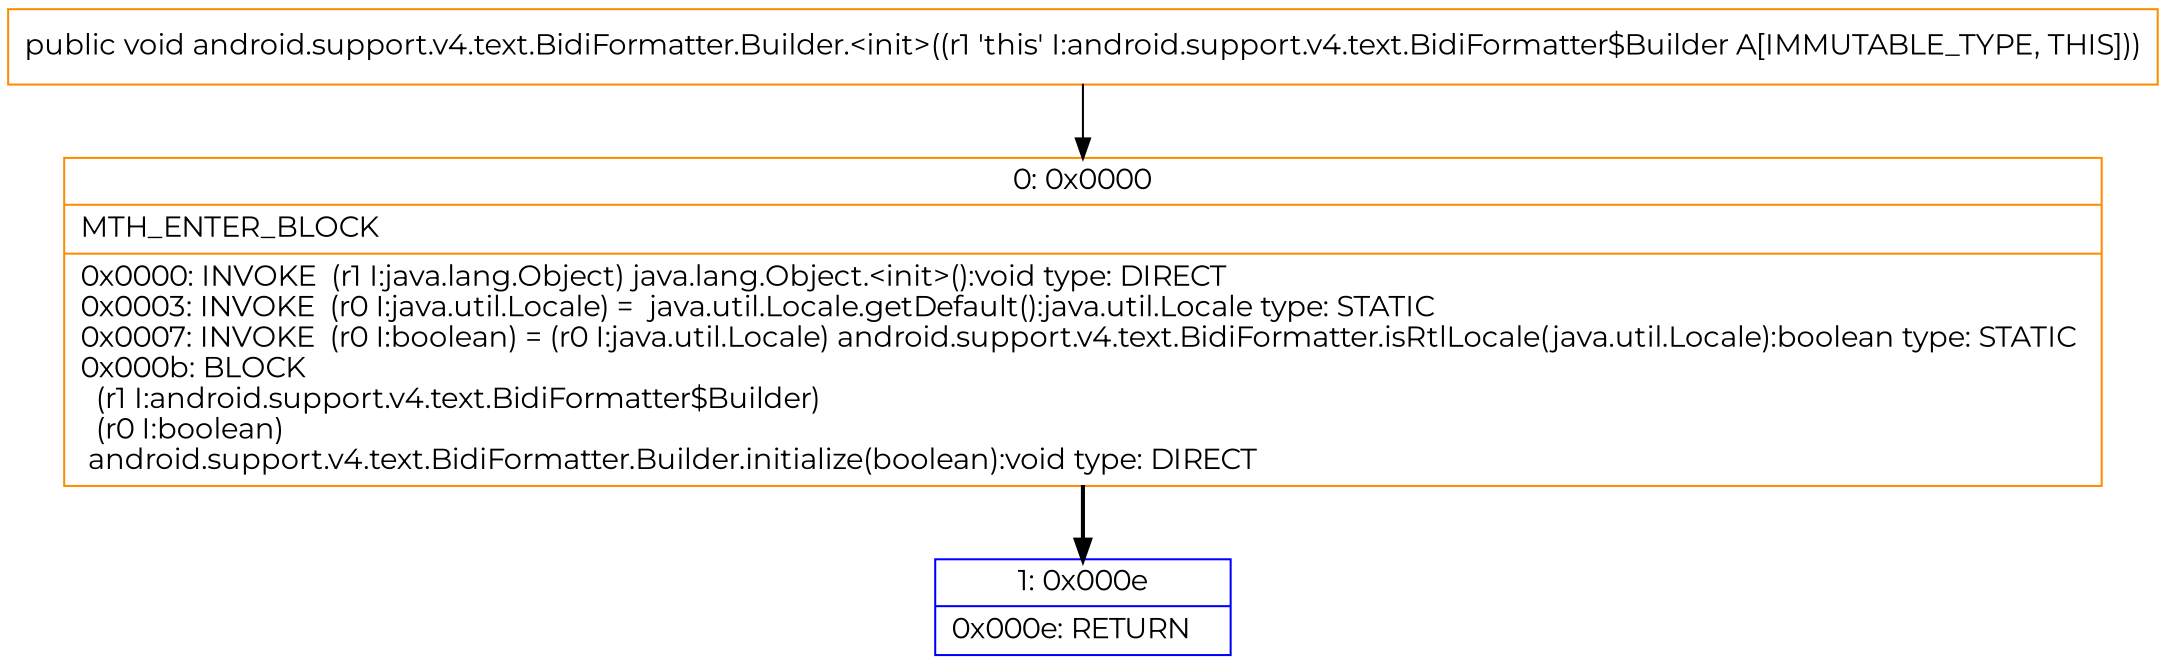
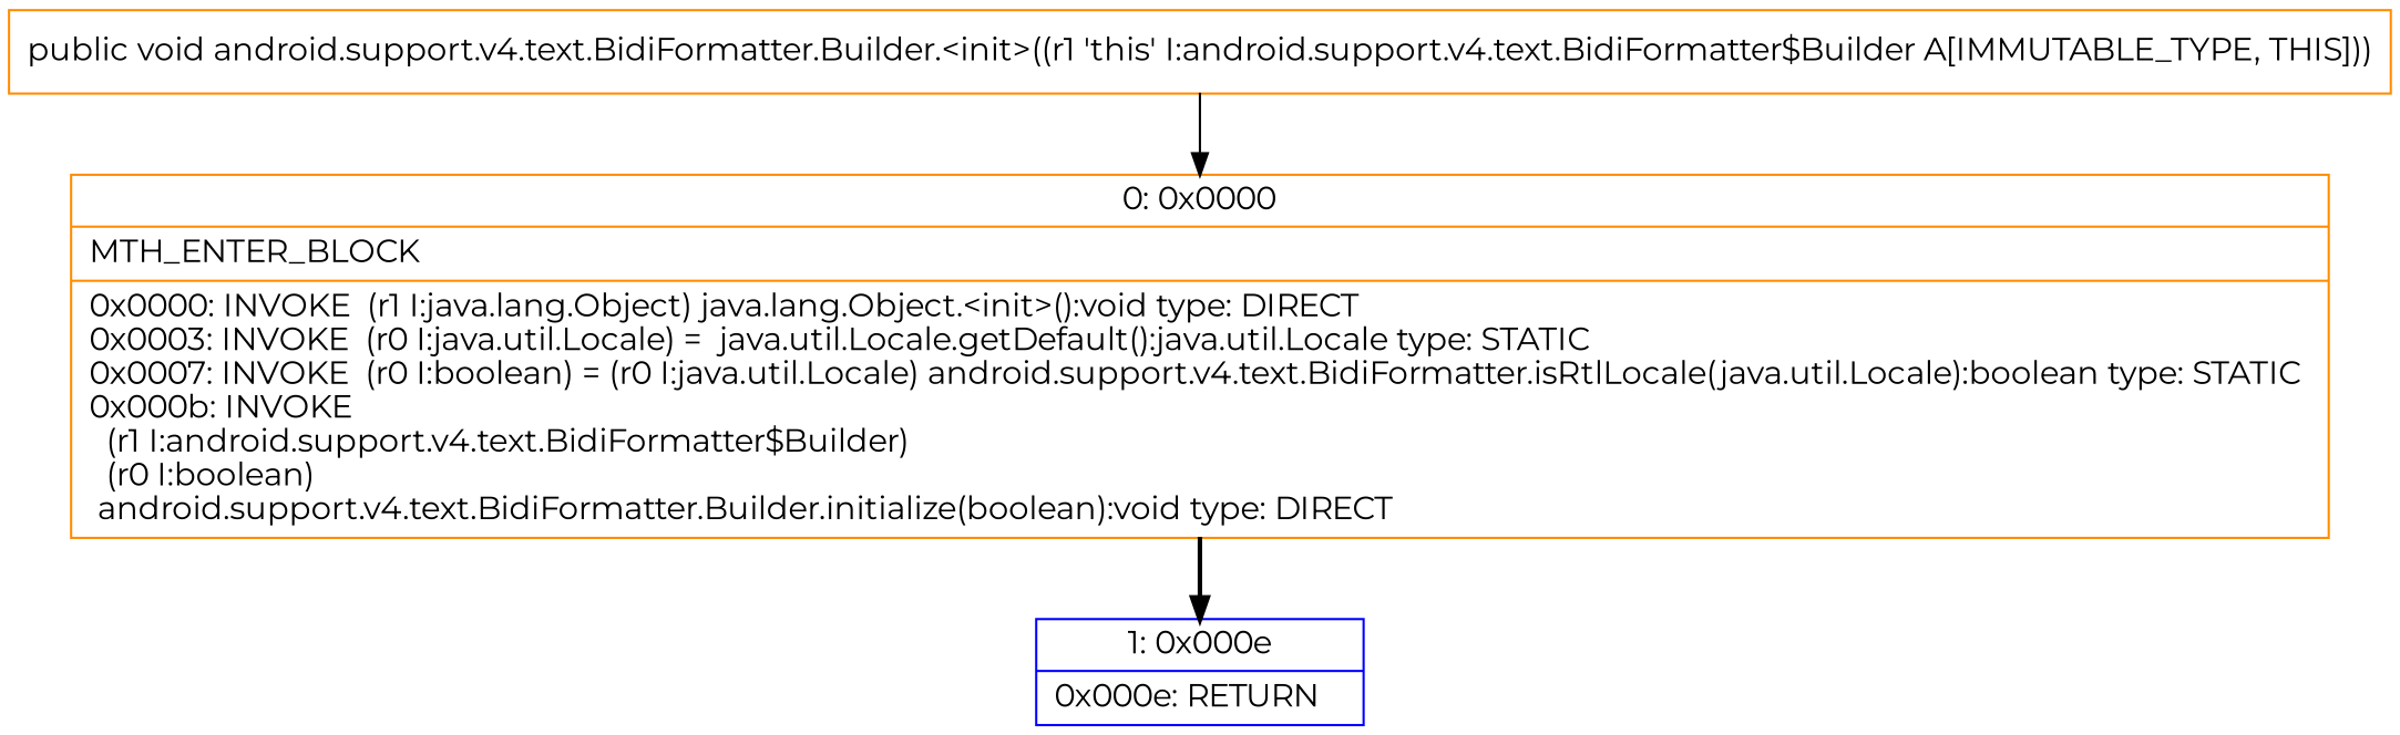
  digraph {
    fontname=Montserrat
    node [shape=record color=darkorange fontname=Montserrat]
    edge [fontname=Montserrat]
-   n1 [label="{0\:\ 0x0000|MTH_ENTER_BLOCK\l|0x0000: INVOKE  (r1 I:java.lang.Object) java.lang.Object.\<init\>():void type: DIRECT \l0x0003: INVOKE  (r0 I:java.util.Locale) =  java.util.Locale.getDefault():java.util.Locale type: STATIC \l0x0007: INVOKE  (r0 I:boolean) = (r0 I:java.util.Locale) android.support.v4.text.BidiFormatter.isRtlLocale(java.util.Locale):boolean type: STATIC \l0x000b: BLOCK  \l  (r1 I:android.support.v4.text.BidiFormatter$Builder)\l  (r0 I:boolean)\l android.support.v4.text.BidiFormatter.Builder.initialize(boolean):void type: DIRECT \l}"]
+   n1 [label="{0\:\ 0x0000|MTH_ENTER_BLOCK\l|0x0000: INVOKE  (r1 I:java.lang.Object) java.lang.Object.\<init\>():void type: DIRECT \l0x0003: INVOKE  (r0 I:java.util.Locale) =  java.util.Locale.getDefault():java.util.Locale type: STATIC \l0x0007: INVOKE  (r0 I:boolean) = (r0 I:java.util.Locale) android.support.v4.text.BidiFormatter.isRtlLocale(java.util.Locale):boolean type: STATIC \l0x000b: INVOKE  \l  (r1 I:android.support.v4.text.BidiFormatter$Builder)\l  (r0 I:boolean)\l android.support.v4.text.BidiFormatter.Builder.initialize(boolean):void type: DIRECT \l}"]
    n2 [label="{1\:\ 0x000e|0x000e: RETURN   \l}" color=blue]
    n3 [label="{public void android.support.v4.text.BidiFormatter.Builder.\<init\>((r1 'this' I:android.support.v4.text.BidiFormatter$Builder A[IMMUTABLE_TYPE, THIS])) }"]
    n1 -> n2 [style=bold]
    n3 -> n1 [style=solid]
  }
